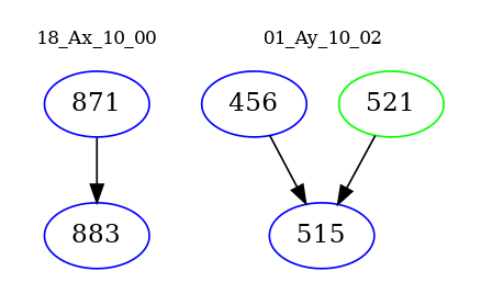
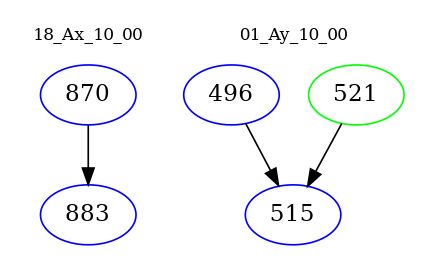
  digraph {
    node [color=blue]
    edge [color=black]
-   n1 [label=871]
+   n1 [label=870]
    n2 [label=883]
    n3 [color=green label=521]
    n4 [label=515]
-   n5 [label=456]
+   n5 [label=496]
    subgraph cluster_1 {
      color=white
      fontsize=10
      label="18_Ax_10_00"
      n1
      n2
    }
    subgraph cluster_2 {
      color=white
      fontsize=10
-     label="01_Ay_10_02"
+     label="01_Ay_10_00"
      n3
      n4
      n5
    }
    n1 -> n2
    n3 -> n4
    n5 -> n4
  }
